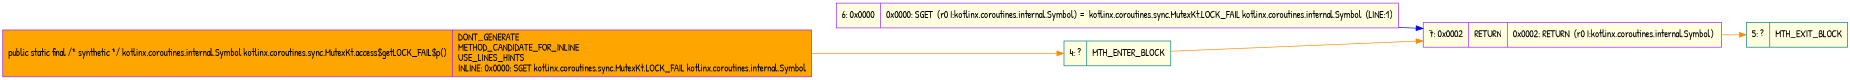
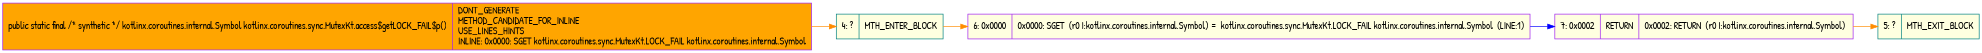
  digraph {
    fontname="Patrick Hand"
    rankdir=LR
    node [color=purple fillcolor=lightyellow fontname="Patrick Hand" shape=record style=filled]
    edge [color=darkorange fontname="Patrick Hand"]
    n1 [color=teal label="{4\:\ ?|MTH_ENTER_BLOCK\l}"]
    n2 [label="{6\:\ 0x0000|0x0000: SGET  (r0 I:kotlinx.coroutines.internal.Symbol) =  kotlinx.coroutines.sync.MutexKt.LOCK_FAIL kotlinx.coroutines.internal.Symbol  (LINE:1)\l}"]
    n3 [label="{7\:\ 0x0002|RETURN\l|0x0002: RETURN  (r0 I:kotlinx.coroutines.internal.Symbol) \l}"]
    n4 [color=teal label="{5\:\ ?|MTH_EXIT_BLOCK\l}"]
    n5 [fillcolor=orange label="{public static final \/* synthetic *\/ kotlinx.coroutines.internal.Symbol kotlinx.coroutines.sync.MutexKt.access$getLOCK_FAIL$p()  | DONT_GENERATE\lMETHOD_CANDIDATE_FOR_INLINE\lUSE_LINES_HINTS\lINLINE: 0x0000: SGET   kotlinx.coroutines.sync.MutexKt.LOCK_FAIL kotlinx.coroutines.internal.Symbol\l}"]
-   n1 -> n3
+   n1 -> n2
    n2 -> n3 [color=blue]
    n3 -> n4
    n5 -> n1
  }
